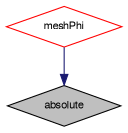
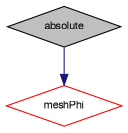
  digraph {
    rankdir=TB
    node [fontname=FreeSans fontsize=10 shape=diamond]
    n1 [color=black fillcolor=grey75 fontcolor=black height=0.2 label=absolute style=filled width=0.4]
    n2 [color=red height=0.2 label=meshPhi width=0.4]
-   n2 -> n1 [color=midnightblue fontname=FreeSans fontsize=10 labelfontname=FreeSans labelfontsize=10 style=solid]
+   n1 -> n2 [color=midnightblue fontname=FreeSans fontsize=10 labelfontname=FreeSans labelfontsize=10 style=solid]
  }
